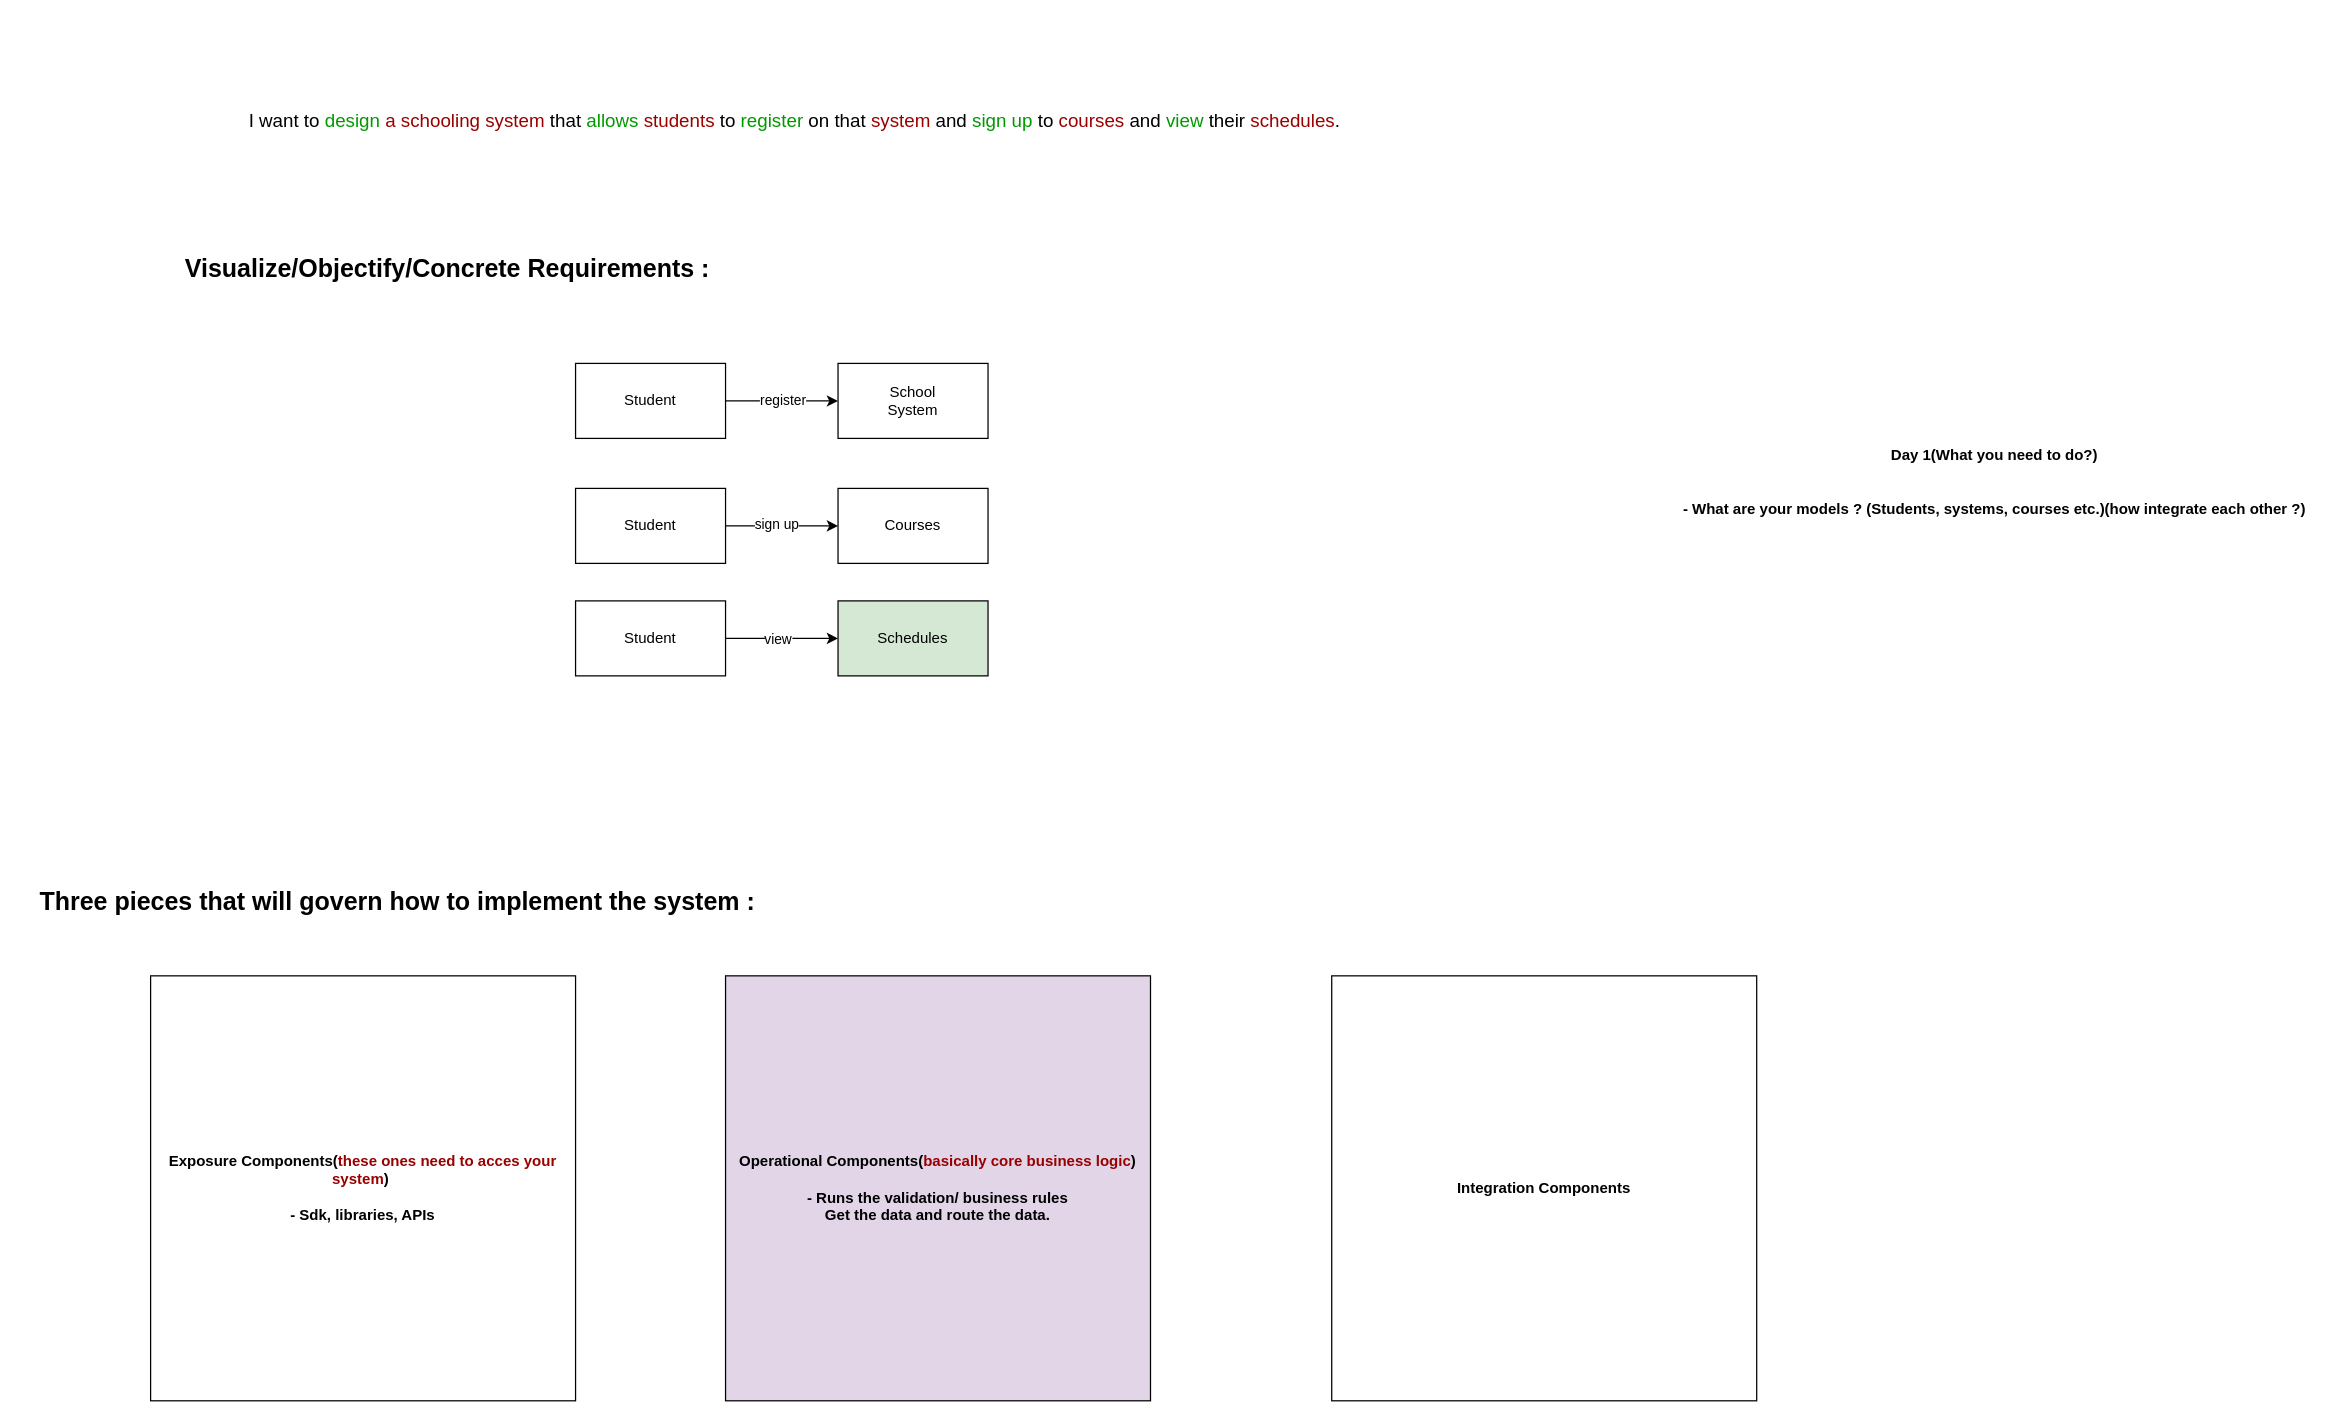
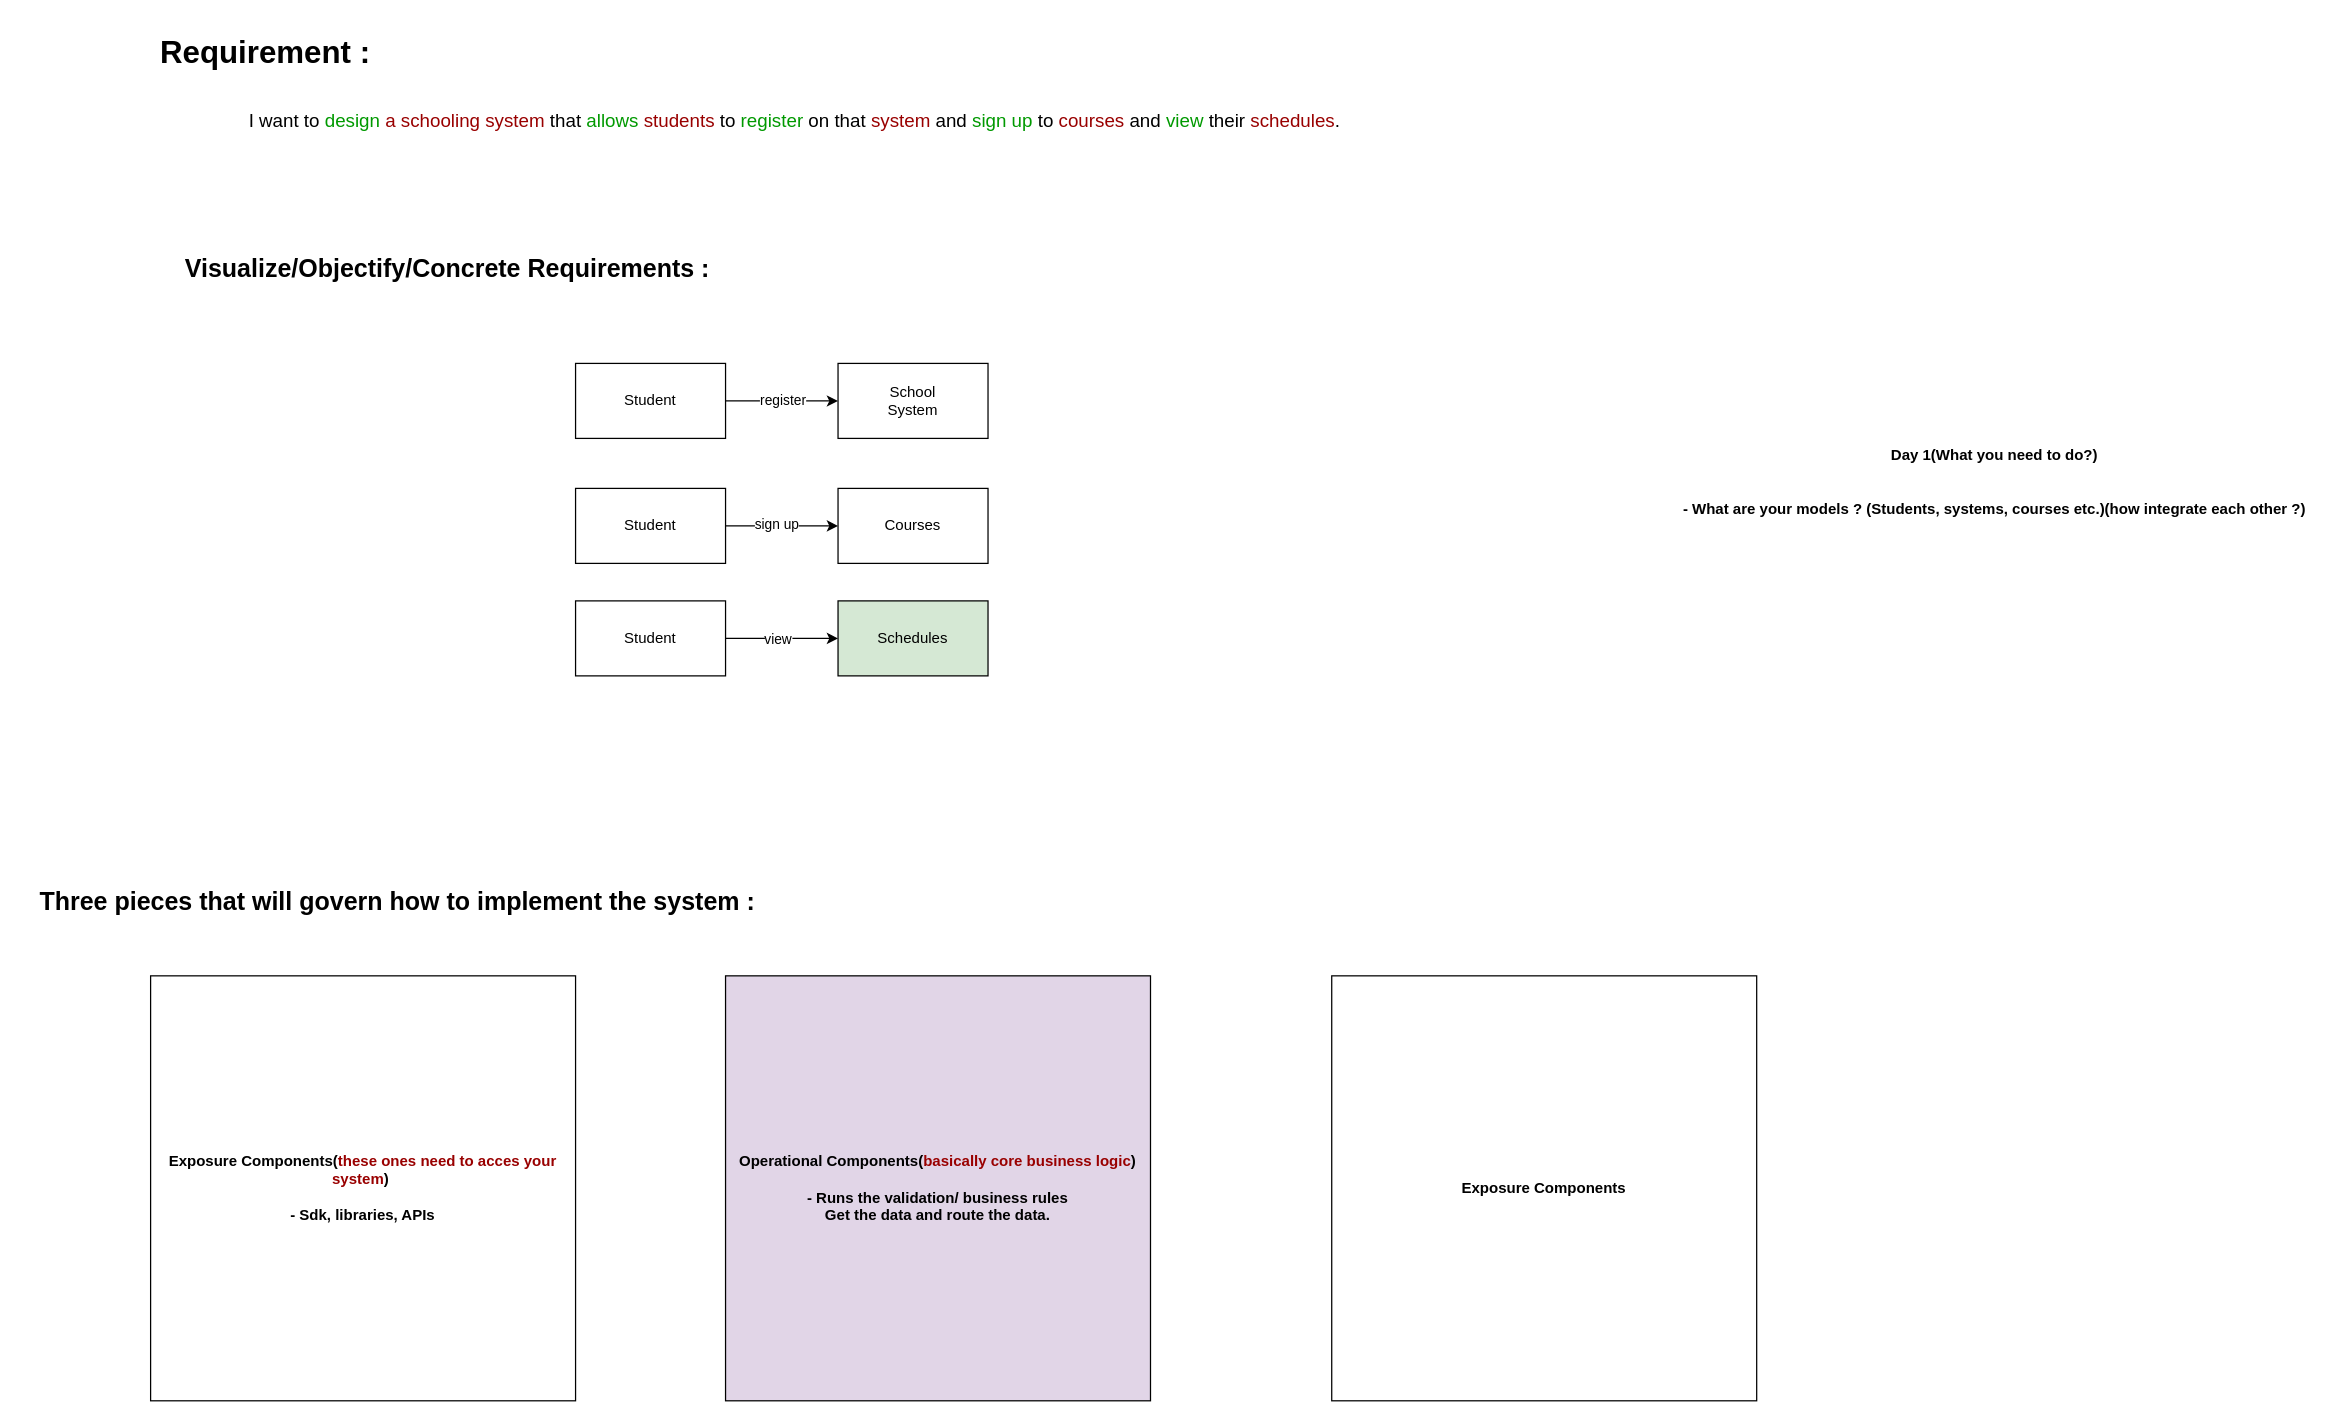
  <mxCell id="0" />
  <mxCell id="1" parent="0" />
+ <mxCell id="2" value="&lt;b&gt;&lt;font style=&quot;font-size: 25px;&quot;&gt;Requirement :&amp;nbsp;&lt;/font&gt;&lt;/b&gt;" style="text;html=1;align=center;verticalAlign=middle;resizable=0;points=[];autosize=1;strokeColor=none;fillColor=none;" vertex="1" parent="1"><mxGeometry x="115" y="20" width="200" height="40" as="geometry" /></mxCell>
  <mxCell id="3" value="&lt;font style=&quot;font-size: 15px;&quot;&gt;I want to &lt;font color=&quot;#009900&quot;&gt;design&lt;/font&gt; &lt;font color=&quot;#990000&quot;&gt;a schooling system&lt;/font&gt; that &lt;font color=&quot;#009900&quot;&gt;allows&lt;/font&gt; &lt;font color=&quot;#990000&quot;&gt;students&lt;/font&gt; to &lt;font color=&quot;#009900&quot;&gt;register&lt;/font&gt; on that &lt;font color=&quot;#990000&quot;&gt;system&lt;/font&gt; and &lt;font color=&quot;#009900&quot;&gt;sign up&lt;/font&gt; to &lt;font color=&quot;#990000&quot;&gt;courses&lt;/font&gt; and &lt;font color=&quot;#009900&quot;&gt;view&lt;/font&gt; their &lt;font color=&quot;#990000&quot;&gt;schedules&lt;/font&gt;.&lt;/font&gt;" style="text;html=1;align=center;verticalAlign=middle;resizable=0;points=[];autosize=1;strokeColor=none;fillColor=none;" vertex="1" parent="1"><mxGeometry x="185" y="80" width="900" height="30" as="geometry" /></mxCell>
  <mxCell id="4" style="edgeStyle=orthogonalEdgeStyle;rounded=0;orthogonalLoop=1;jettySize=auto;html=1;exitX=1;exitY=0.5;exitDx=0;exitDy=0;entryX=0;entryY=0.5;entryDx=0;entryDy=0;" edge="1" parent="1" source="6" target="7"><mxGeometry relative="1" as="geometry" /></mxCell>
  <mxCell id="5" value="register" style="edgeLabel;html=1;align=center;verticalAlign=middle;resizable=0;points=[];" vertex="1" connectable="0" parent="4"><mxGeometry y="1" relative="1" as="geometry"><mxPoint as="offset" /></mxGeometry></mxCell>
  <mxCell id="6" value="Student" style="whiteSpace=wrap;html=1;" vertex="1" parent="1"><mxGeometry x="460" y="290" width="120" height="60" as="geometry" /></mxCell>
  <mxCell id="7" value="School&lt;div&gt;System&lt;/div&gt;" style="whiteSpace=wrap;html=1;" vertex="1" parent="1"><mxGeometry x="670" y="290" width="120" height="60" as="geometry" /></mxCell>
  <mxCell id="8" style="edgeStyle=orthogonalEdgeStyle;rounded=0;orthogonalLoop=1;jettySize=auto;html=1;exitX=1;exitY=0.5;exitDx=0;exitDy=0;entryX=0;entryY=0.5;entryDx=0;entryDy=0;" edge="1" parent="1" source="10" target="11"><mxGeometry relative="1" as="geometry" /></mxCell>
  <mxCell id="9" value="view" style="edgeLabel;html=1;align=center;verticalAlign=middle;resizable=0;points=[];" vertex="1" connectable="0" parent="8"><mxGeometry x="-0.089" relative="1" as="geometry"><mxPoint as="offset" /></mxGeometry></mxCell>
  <mxCell id="10" value="Student" style="whiteSpace=wrap;html=1;" vertex="1" parent="1"><mxGeometry x="460" y="480" width="120" height="60" as="geometry" /></mxCell>
  <mxCell id="11" value="Schedules" style="whiteSpace=wrap;html=1;fillColor=#d5e8d4;" vertex="1" parent="1"><mxGeometry x="670" y="480" width="120" height="60" as="geometry" /></mxCell>
  <mxCell id="12" style="edgeStyle=orthogonalEdgeStyle;rounded=0;orthogonalLoop=1;jettySize=auto;html=1;exitX=1;exitY=0.5;exitDx=0;exitDy=0;entryX=0;entryY=0.5;entryDx=0;entryDy=0;" edge="1" parent="1" source="14" target="15"><mxGeometry relative="1" as="geometry" /></mxCell>
  <mxCell id="13" value="sign up" style="edgeLabel;html=1;align=center;verticalAlign=middle;resizable=0;points=[];" vertex="1" connectable="0" parent="12"><mxGeometry x="-0.111" y="2" relative="1" as="geometry"><mxPoint as="offset" /></mxGeometry></mxCell>
  <mxCell id="14" value="Student" style="whiteSpace=wrap;html=1;" vertex="1" parent="1"><mxGeometry x="460" y="390" width="120" height="60" as="geometry" /></mxCell>
  <mxCell id="15" value="Courses" style="whiteSpace=wrap;html=1;" vertex="1" parent="1"><mxGeometry x="670" y="390" width="120" height="60" as="geometry" /></mxCell>
  <mxCell id="16" value="&lt;font style=&quot;font-size: 20px;&quot;&gt;&lt;b&gt;Visualize/Objectify/Concrete Requirements :&amp;nbsp;&lt;/b&gt;&lt;/font&gt;" style="text;html=1;align=center;verticalAlign=middle;resizable=0;points=[];autosize=1;strokeColor=none;fillColor=none;" vertex="1" parent="1"><mxGeometry x="135" y="193" width="450" height="40" as="geometry" /></mxCell>
  <mxCell id="17" value="&lt;font style=&quot;font-size: 20px;&quot;&gt;&lt;b&gt;Three pieces that will govern how to implement the system :&amp;nbsp;&lt;/b&gt;&lt;/font&gt;" style="text;html=1;align=center;verticalAlign=middle;resizable=0;points=[];autosize=1;strokeColor=none;fillColor=none;" vertex="1" parent="1"><mxGeometry x="20" y="700" width="600" height="40" as="geometry" /></mxCell>
  <mxCell id="18" value="&lt;b&gt;Exposure Components(&lt;font color=&quot;#990000&quot;&gt;these ones need to acces your system&lt;/font&gt;)&amp;nbsp;&lt;/b&gt;&lt;div&gt;&lt;b&gt;&lt;br&gt;&lt;/b&gt;&lt;/div&gt;&lt;div&gt;&lt;b&gt;- Sdk, libraries, APIs&lt;/b&gt;&lt;/div&gt;" style="whiteSpace=wrap;html=1;aspect=fixed;" vertex="1" parent="1"><mxGeometry x="120" y="780" width="340" height="340" as="geometry" /></mxCell>
  <mxCell id="19" value="&lt;b&gt;Operational Components(&lt;font color=&quot;#990000&quot;&gt;basically core business logic&lt;/font&gt;)&lt;/b&gt;&lt;div&gt;&lt;b&gt;&lt;br&gt;&lt;/b&gt;&lt;/div&gt;&lt;div&gt;&lt;b&gt;- Runs the validation/ business rules&lt;/b&gt;&lt;/div&gt;&lt;div&gt;&lt;b&gt;Get the data and route the data.&lt;/b&gt;&lt;/div&gt;" style="whiteSpace=wrap;html=1;aspect=fixed;fillColor=#e1d5e7;" vertex="1" parent="1"><mxGeometry x="580" y="780" width="340" height="340" as="geometry" /></mxCell>
- <mxCell id="20" value="&lt;b&gt;Integration Components&lt;/b&gt;" style="whiteSpace=wrap;html=1;aspect=fixed;" vertex="1" parent="1"><mxGeometry x="1065" y="780" width="340" height="340" as="geometry" /></mxCell>
+ <mxCell id="20" value="&lt;b&gt;Exposure Components&lt;/b&gt;" style="whiteSpace=wrap;html=1;aspect=fixed;" vertex="1" parent="1"><mxGeometry x="1065" y="780" width="340" height="340" as="geometry" /></mxCell>
  <mxCell id="21" value="&lt;b&gt;Day 1(What you need to do?)&lt;br&gt;&lt;br&gt;&lt;br&gt;- What are your models ? (Students, systems, courses etc.)(how integrate each other ?)&lt;/b&gt;" style="text;html=1;align=center;verticalAlign=middle;resizable=0;points=[];autosize=1;strokeColor=none;fillColor=none;" vertex="1" parent="1"><mxGeometry x="1335" y="350" width="520" height="70" as="geometry" /></mxCell>
